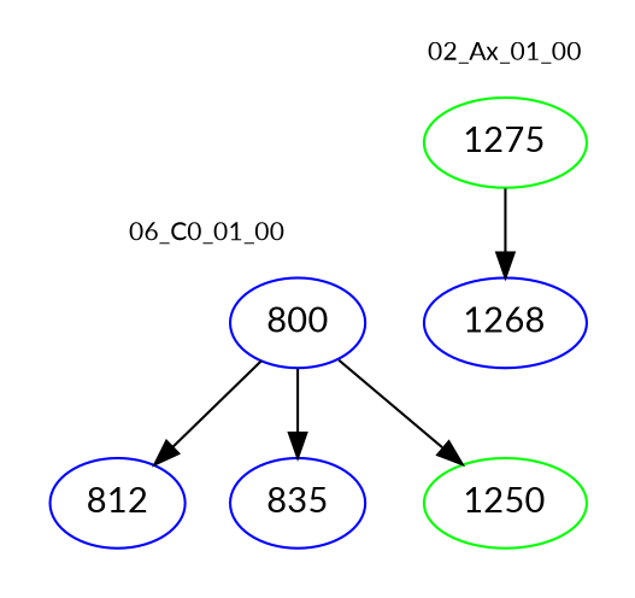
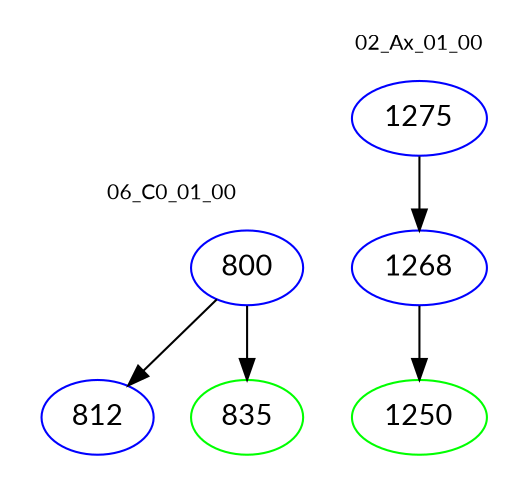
  digraph {
    fontname=Lato
    node [color=blue fontname=Lato]
    edge [color=black fontname=Lato]
    n1 [label=1268]
    n2 [color=green label=1250]
-   n3 [color=green label=1275]
+   n3 [label=1275]
    n4 [label=800]
    n5 [label=812]
-   n6 [label=835]
+   n6 [color=green label=835]
    subgraph cluster_1 {
      color=white
      fontsize=10
      label="02_Ax_01_00"
      n1
      n2
      n3
    }
    subgraph cluster_2 {
      color=white
      fontsize=10
      label="06_C0_01_00"
      n4
      n5
      n6
    }
-   n4 -> n2
+   n1 -> n2
    n3 -> n1
    n4 -> n5
    n4 -> n6
  }
